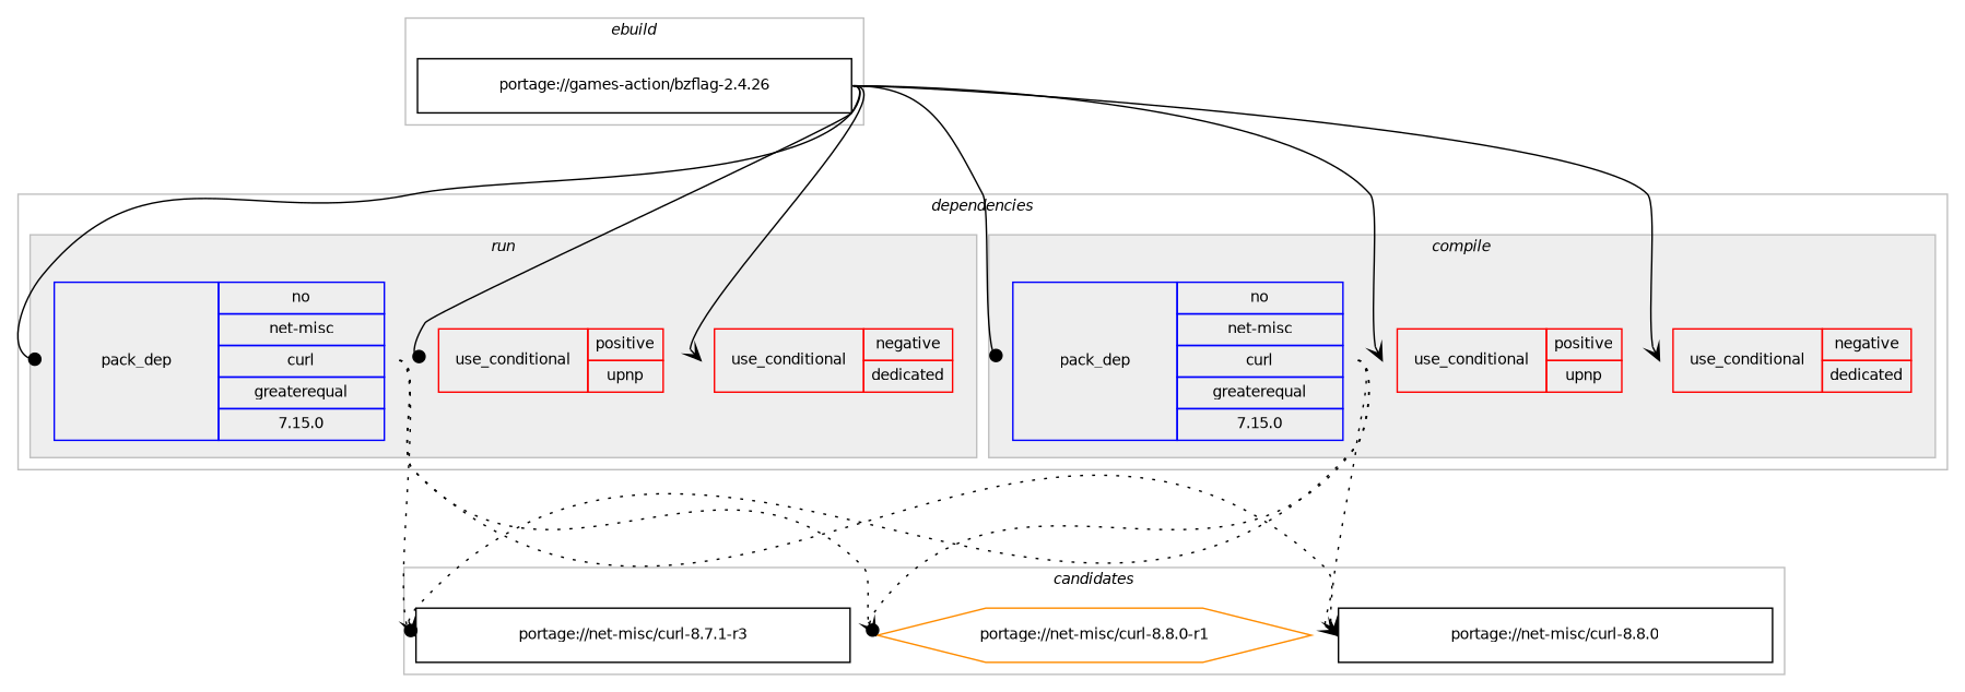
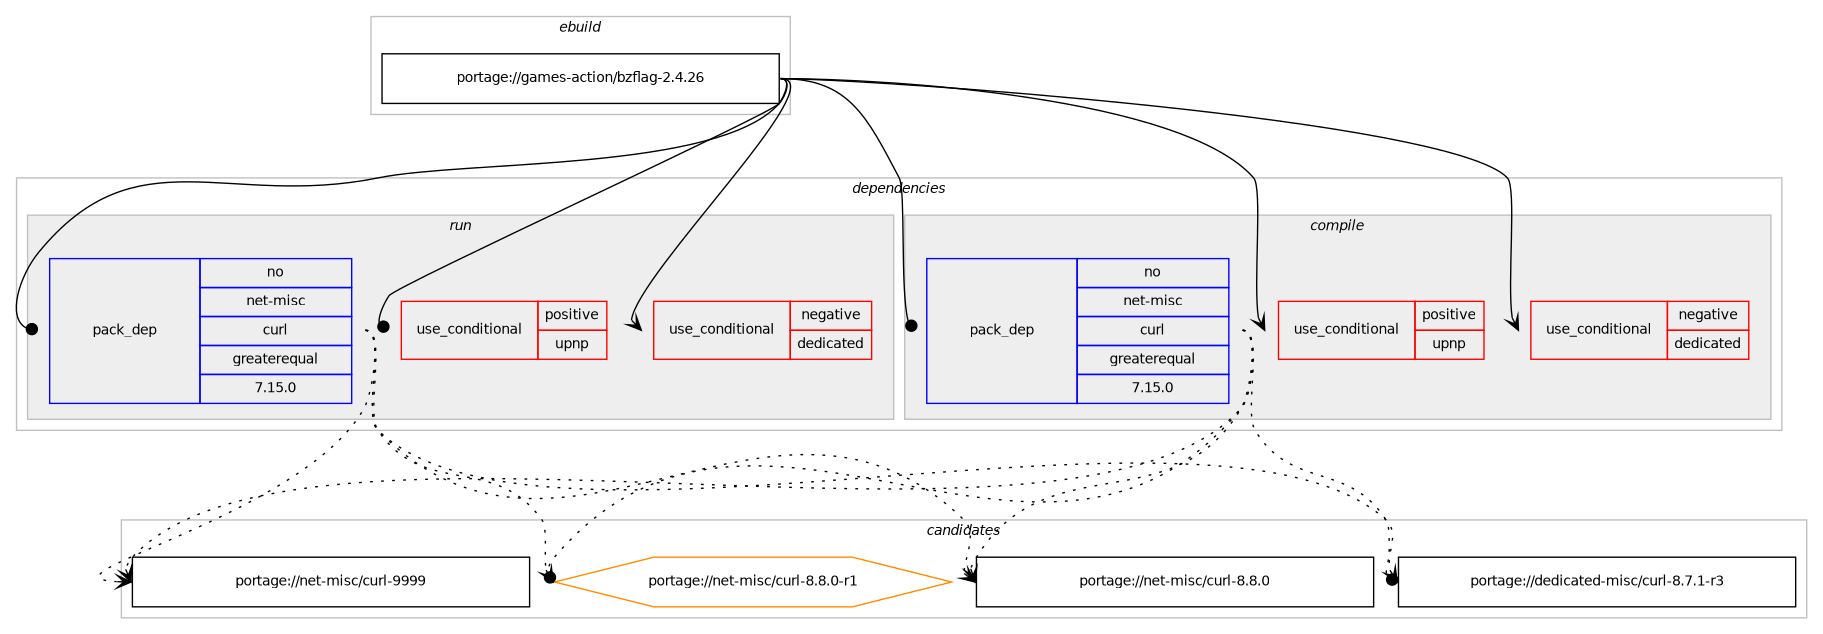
  digraph {
    compound=true
    concentrate=true
    fontname=Helvetica
    fontsize=10
    newrank=true
    rankdir=TB
    ranksep=1.5
    node [color=black fontname=Helvetica fontsize=10 shape=none]
    edge [arrowhead=vee headport=w style=dotted tailport=e weight=100]
    n1 [label="portage://games-action/bzflag-2.4.26" shape=box width=4]
    n2 [color=red label=<<TABLE BORDER="0" CELLBORDER="1" CELLSPACING="0" CELLPADDING="4"><TR><TD ROWSPAN="3" CELLPADDING="10">use_conditional</TD></TR><TR><TD>negative</TD></TR><TR><TD>dedicated</TD></TR></TABLE>>]
    n3 [color=red label=<<TABLE BORDER="0" CELLBORDER="1" CELLSPACING="0" CELLPADDING="4"><TR><TD ROWSPAN="3" CELLPADDING="10">use_conditional</TD></TR><TR><TD>positive</TD></TR><TR><TD>upnp</TD></TR></TABLE>>]
    n4 [color=blue label=<<TABLE BORDER="0" CELLBORDER="1" CELLSPACING="0" CELLPADDING="4" WIDTH="220"><TR><TD ROWSPAN="6" CELLPADDING="30">pack_dep</TD></TR><TR><TD WIDTH="110">no</TD></TR><TR><TD>net-misc</TD></TR><TR><TD>curl</TD></TR><TR><TD>greaterequal</TD></TR><TR><TD>7.15.0</TD></TR></TABLE>>]
    n5 [color=red label=<<TABLE BORDER="0" CELLBORDER="1" CELLSPACING="0" CELLPADDING="4"><TR><TD ROWSPAN="3" CELLPADDING="10">use_conditional</TD></TR><TR><TD>negative</TD></TR><TR><TD>dedicated</TD></TR></TABLE>>]
    n6 [color=red label=<<TABLE BORDER="0" CELLBORDER="1" CELLSPACING="0" CELLPADDING="4"><TR><TD ROWSPAN="3" CELLPADDING="10">use_conditional</TD></TR><TR><TD>positive</TD></TR><TR><TD>upnp</TD></TR></TABLE>>]
    n7 [color=blue label=<<TABLE BORDER="0" CELLBORDER="1" CELLSPACING="0" CELLPADDING="4" WIDTH="220"><TR><TD ROWSPAN="6" CELLPADDING="30">pack_dep</TD></TR><TR><TD WIDTH="110">no</TD></TR><TR><TD>net-misc</TD></TR><TR><TD>curl</TD></TR><TR><TD>greaterequal</TD></TR><TR><TD>7.15.0</TD></TR></TABLE>>]
-   n8 [label="portage://net-misc/curl-8.7.1-r3" shape=box width=4]
+   n8 [label="portage://dedicated-misc/curl-8.7.1-r3" shape=box width=4]
    n9 [label="portage://net-misc/curl-8.8.0" shape=box width=4]
    n10 [color=darkorange label="portage://net-misc/curl-8.8.0-r1" shape=hexagon width=4]
+   n11 [label="portage://net-misc/curl-9999" shape=box width=4]
    subgraph cluster_1 {
      color=gray
      label=<<i>ebuild</i>>
      rank=same
      n1
    }
    subgraph cluster_2 {
      color=gray
      label=<<i>dependencies</i>>
      subgraph cluster_3 {
        color=gray
        fillcolor="#eeeeee"
        label=<<i>compile</i>>
        style=filled
        subgraph sub_4 {
          color=gray
          fillcolor="#eeeeee"
          label=<<i>compile</i>>
          style=filled
          n2
        }
        subgraph sub_5 {
          color=gray
          fillcolor="#eeeeee"
          label=<<i>compile</i>>
          style=filled
          n3
        }
        subgraph sub_6 {
          color=gray
          fillcolor="#eeeeee"
          label=<<i>compile</i>>
          style=filled
          n4
        }
      }
      subgraph cluster_7 {
        color=gray
        fillcolor="#eeeeee"
        label=<<i>compile and run</i>>
        style=filled
      }
      subgraph cluster_8 {
        color=gray
        fillcolor="#eeeeee"
        label=<<i>run</i>>
        style=filled
        subgraph sub_9 {
          color=gray
          fillcolor="#eeeeee"
          label=<<i>run</i>>
          style=filled
          n5
        }
        subgraph sub_10 {
          color=gray
          fillcolor="#eeeeee"
          label=<<i>run</i>>
          style=filled
          n6
        }
        subgraph sub_11 {
          color=gray
          fillcolor="#eeeeee"
          label=<<i>run</i>>
          style=filled
          n7
        }
      }
    }
    subgraph cluster_12 {
      color=gray
      label=<<i>candidates</i>>
      rank=same
      subgraph sub_13 {
        color=black
        label=<<i>candidates</i>>
        nodesep=1
        rank=same
        n8
        n9
        n10
+       n11
      }
      subgraph sub_14 {
        color=black
        label=<<i>candidates</i>>
        nodesep=1
        rank=same
        n8
        n9
        n10
+       n11
      }
    }
    n1 -> n2 [style=solid weight=20]
    n1 -> n3 [style=solid weight=20]
    n1 -> n4 [arrowhead=dot style=solid weight=20]
    n1 -> n5 [style=solid weight=20]
    n1 -> n6 [arrowhead=dot style=solid weight=20]
    n1 -> n7 [arrowhead=dot style=solid weight=20]
    n4 -> n8
    n4 -> n9
    n4 -> n10 [arrowhead=dot]
+   n4 -> n11
    n7 -> n8 [arrowhead=dot]
    n7 -> n9
    n7 -> n10
+   n7 -> n11
  }
